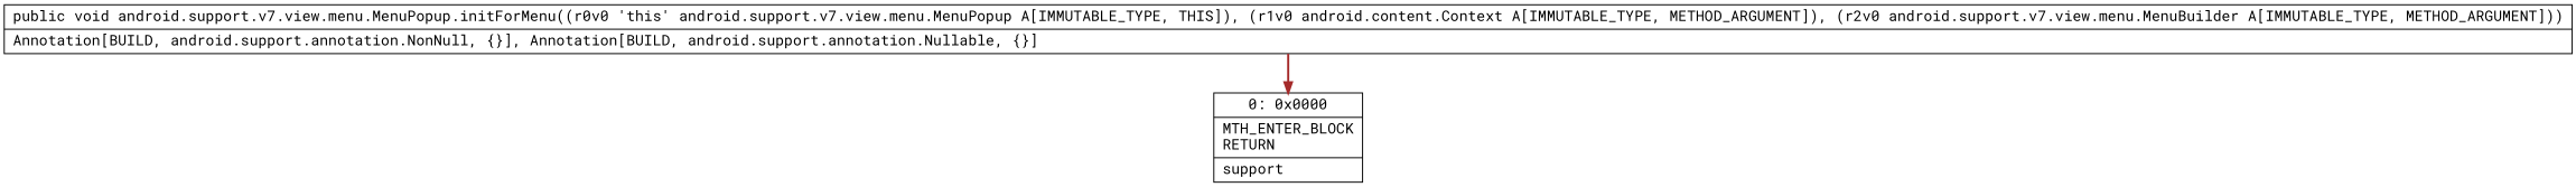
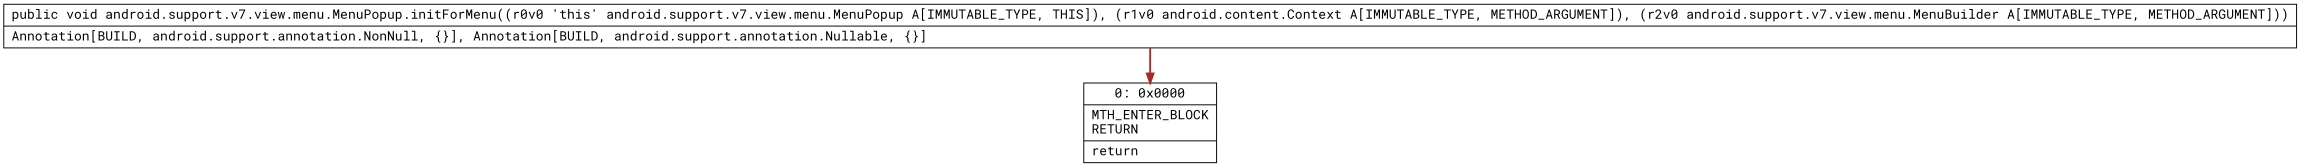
  digraph {
    fontname="Roboto Mono"
    node [shape=record fontname="Roboto Mono"]
-   n1 [label="{0\:\ 0x0000|MTH_ENTER_BLOCK\lRETURN\l|support\l}"]
+   n1 [label="{0\:\ 0x0000|MTH_ENTER_BLOCK\lRETURN\l|return\l}"]
    n2 [label="{public void android.support.v7.view.menu.MenuPopup.initForMenu((r0v0 'this' android.support.v7.view.menu.MenuPopup A[IMMUTABLE_TYPE, THIS]), (r1v0 android.content.Context A[IMMUTABLE_TYPE, METHOD_ARGUMENT]), (r2v0 android.support.v7.view.menu.MenuBuilder A[IMMUTABLE_TYPE, METHOD_ARGUMENT]))  | Annotation[BUILD, android.support.annotation.NonNull, \{\}], Annotation[BUILD, android.support.annotation.Nullable, \{\}]\l}"]
    n2 -> n1 [color=brown style=bold fontname="Roboto Mono"]
  }
